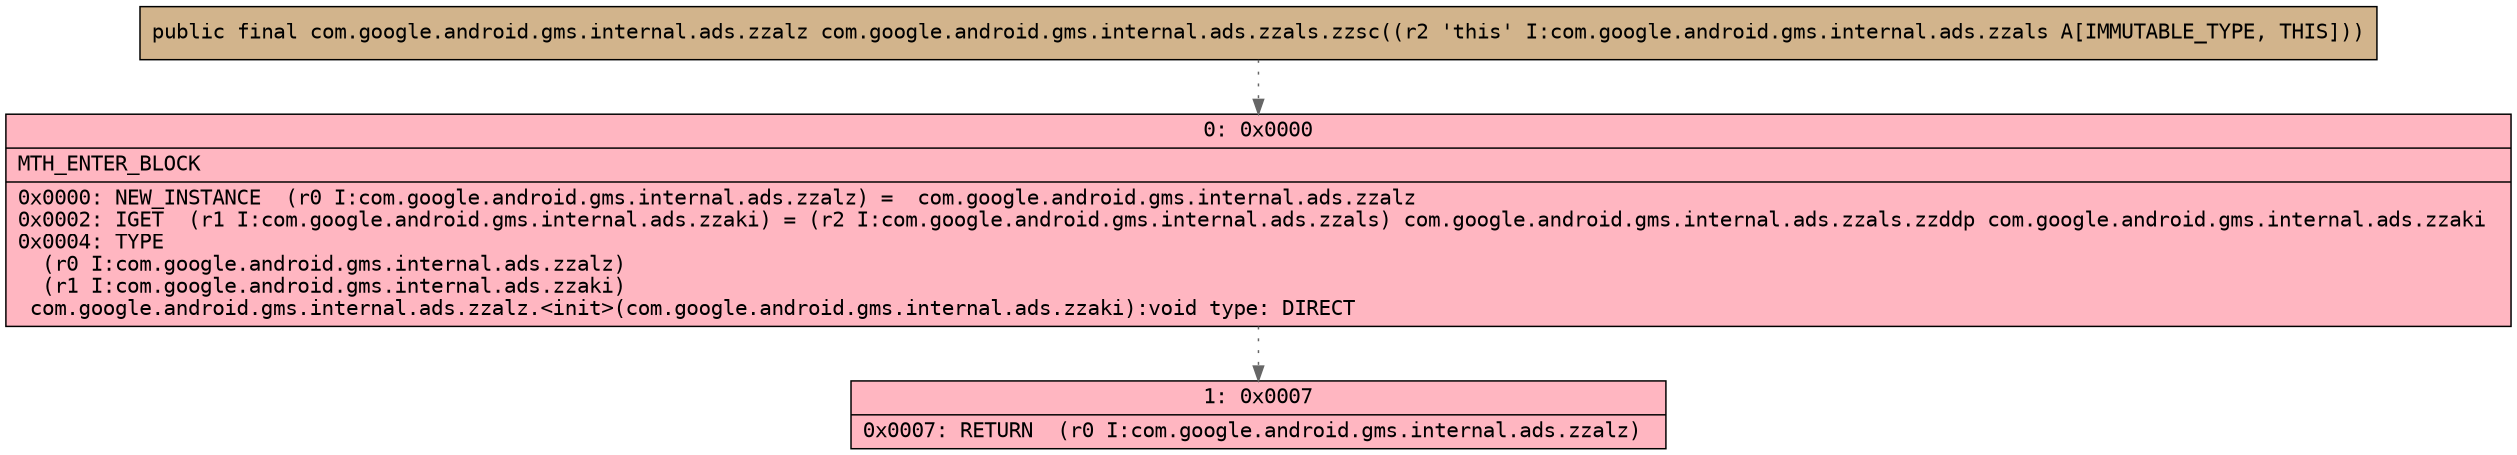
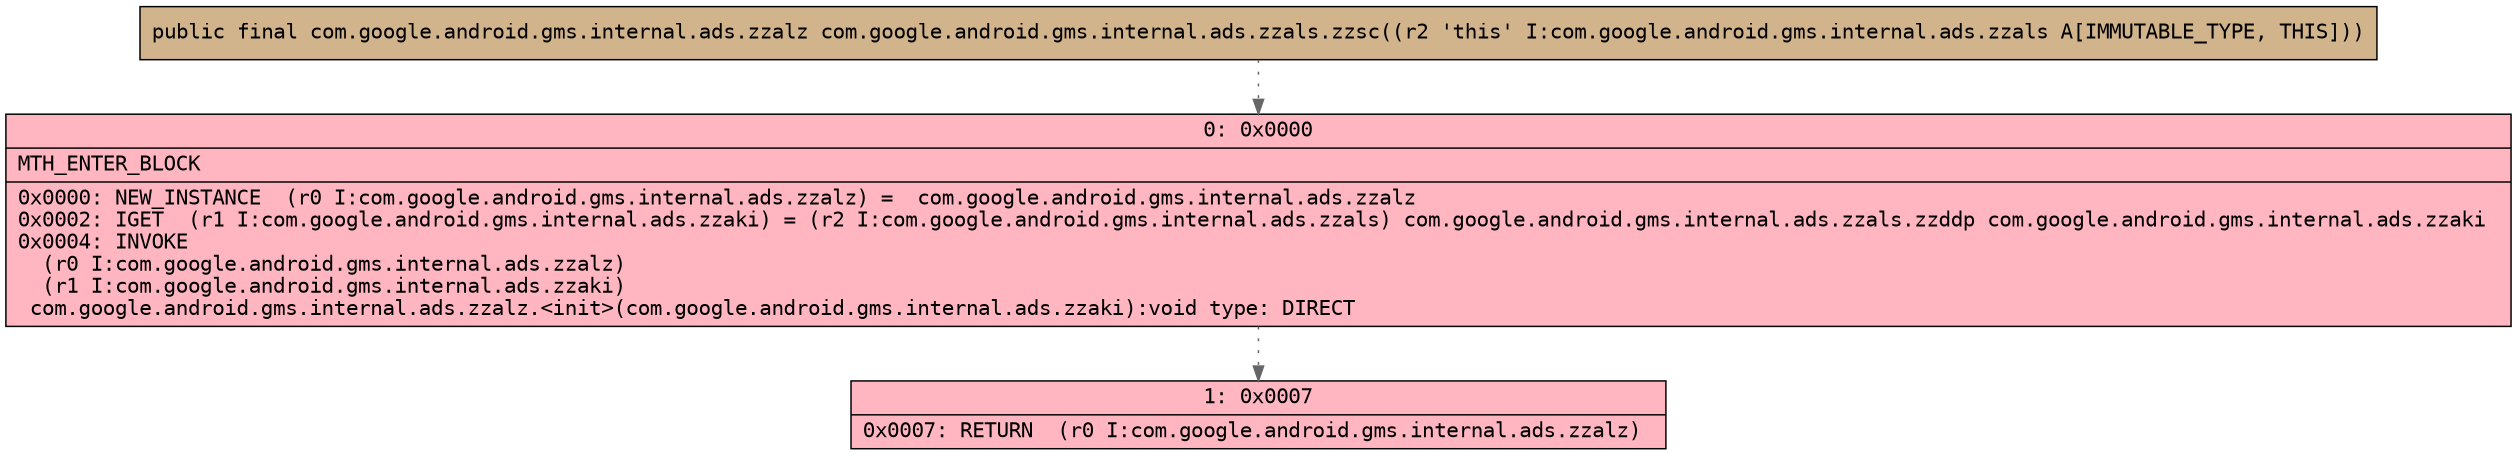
  digraph {
    fontname="DejaVu Sans Mono"
    node [shape=record style=filled fillcolor=lightpink fontname="DejaVu Sans Mono"]
    edge [color=gray40 style=dotted fontname="DejaVu Sans Mono"]
-   n1 [label="{0\:\ 0x0000|MTH_ENTER_BLOCK\l|0x0000: NEW_INSTANCE  (r0 I:com.google.android.gms.internal.ads.zzalz) =  com.google.android.gms.internal.ads.zzalz \l0x0002: IGET  (r1 I:com.google.android.gms.internal.ads.zzaki) = (r2 I:com.google.android.gms.internal.ads.zzals) com.google.android.gms.internal.ads.zzals.zzddp com.google.android.gms.internal.ads.zzaki \l0x0004: TYPE  \l  (r0 I:com.google.android.gms.internal.ads.zzalz)\l  (r1 I:com.google.android.gms.internal.ads.zzaki)\l com.google.android.gms.internal.ads.zzalz.\<init\>(com.google.android.gms.internal.ads.zzaki):void type: DIRECT \l}"]
+   n1 [label="{0\:\ 0x0000|MTH_ENTER_BLOCK\l|0x0000: NEW_INSTANCE  (r0 I:com.google.android.gms.internal.ads.zzalz) =  com.google.android.gms.internal.ads.zzalz \l0x0002: IGET  (r1 I:com.google.android.gms.internal.ads.zzaki) = (r2 I:com.google.android.gms.internal.ads.zzals) com.google.android.gms.internal.ads.zzals.zzddp com.google.android.gms.internal.ads.zzaki \l0x0004: INVOKE  \l  (r0 I:com.google.android.gms.internal.ads.zzalz)\l  (r1 I:com.google.android.gms.internal.ads.zzaki)\l com.google.android.gms.internal.ads.zzalz.\<init\>(com.google.android.gms.internal.ads.zzaki):void type: DIRECT \l}"]
    n2 [label="{1\:\ 0x0007|0x0007: RETURN  (r0 I:com.google.android.gms.internal.ads.zzalz) \l}"]
    n3 [label="{public final com.google.android.gms.internal.ads.zzalz com.google.android.gms.internal.ads.zzals.zzsc((r2 'this' I:com.google.android.gms.internal.ads.zzals A[IMMUTABLE_TYPE, THIS])) }" fillcolor=tan]
    n1 -> n2
    n3 -> n1
  }
